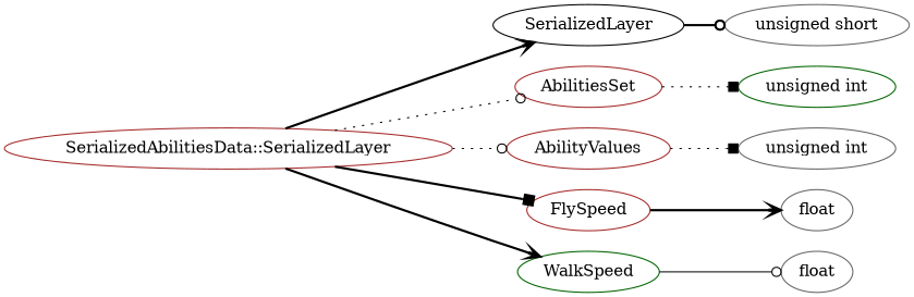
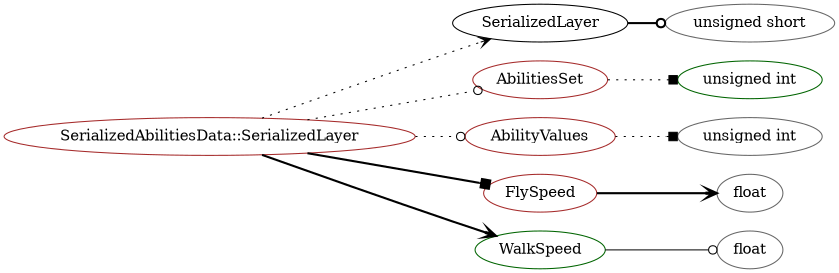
  digraph {
    rankdir=LR
    node [color=gray40]
    edge [arrowhead=odot style=dotted]
    n1 [label="unsigned short"]
    n2 [color=darkgreen label="unsigned int"]
    n3 [label="unsigned int"]
    n4 [label=float]
    n5 [label=float]
    n6 [color=brown label="SerializedAbilitiesData::SerializedLayer"]
    n7 [color=black label=SerializedLayer]
    n8 [color=brown label=AbilitiesSet]
    n9 [color=brown label=AbilityValues]
    n10 [color=brown label=FlySpeed]
    n11 [color=darkgreen label=WalkSpeed]
    subgraph sub_1 {
      rank=max
      n1
      n2
      n3
      n4
      n5
    }
-   n6 -> n7 [arrowhead=vee style=bold]
+   n6 -> n7 [arrowhead=vee]
    n6 -> n8
    n6 -> n9
    n6 -> n10 [arrowhead=box style=bold]
    n6 -> n11 [arrowhead=vee style=bold]
    n7 -> n1 [style=bold]
    n8 -> n2 [arrowhead=box]
    n9 -> n3 [arrowhead=box]
    n10 -> n4 [arrowhead=vee style=bold]
    n11 -> n5 [style=solid]
  }
